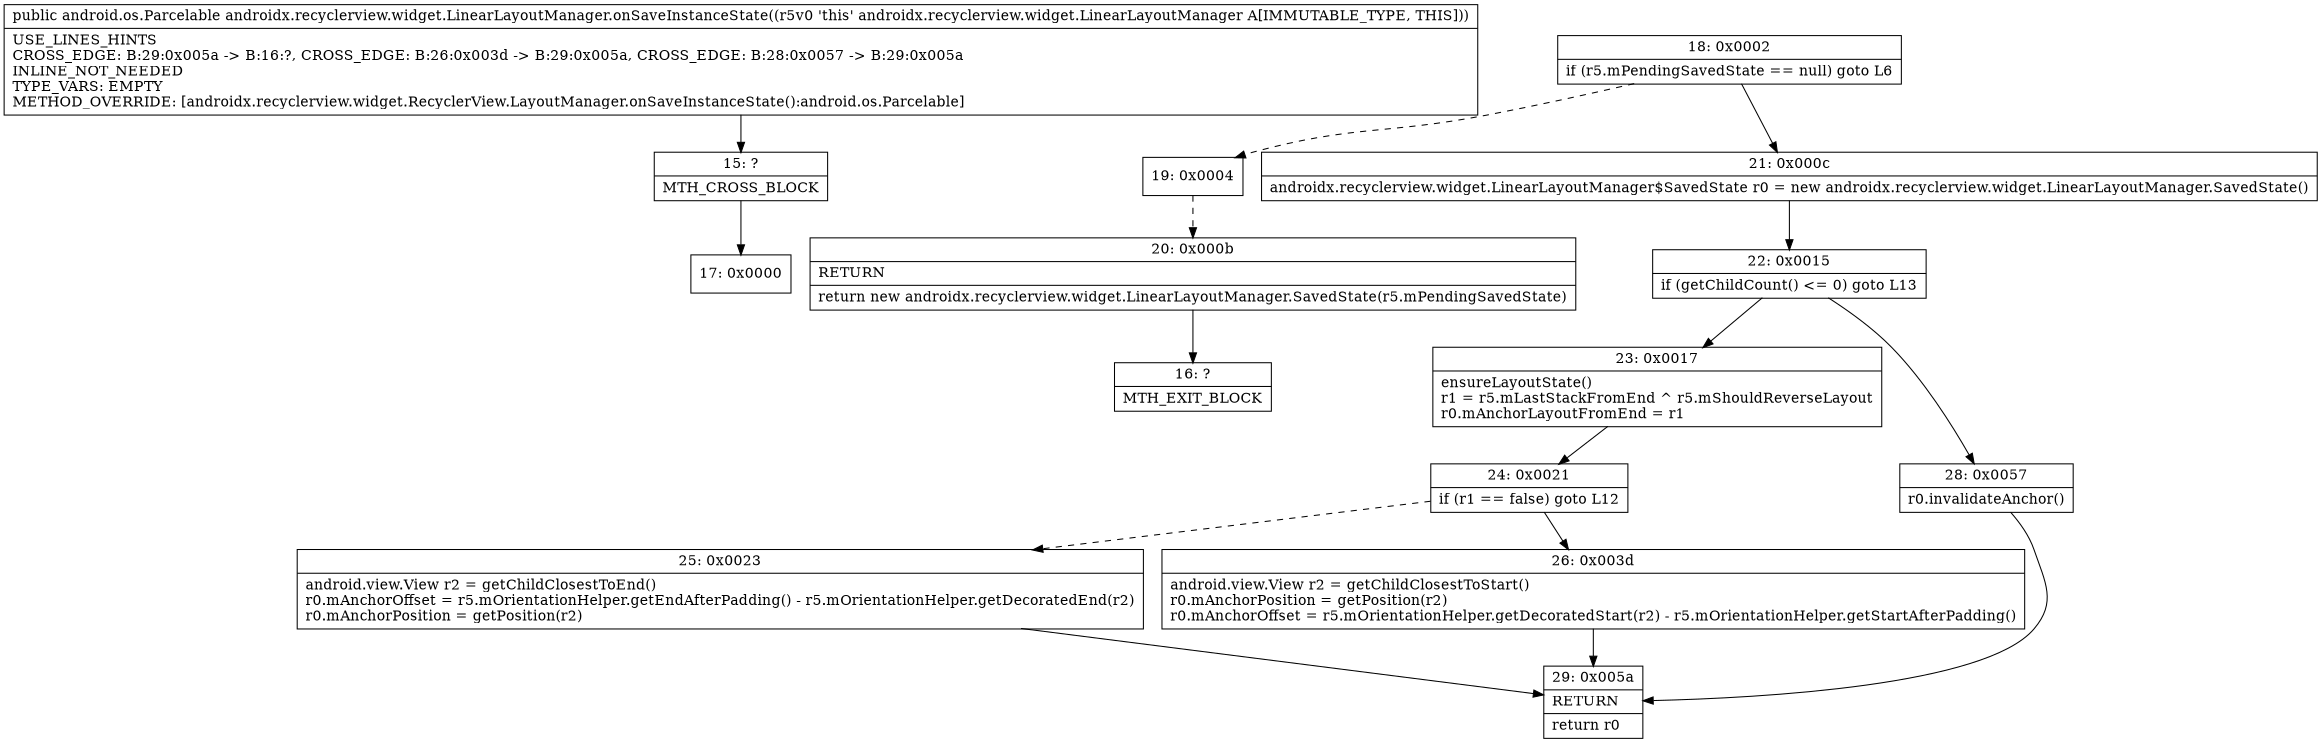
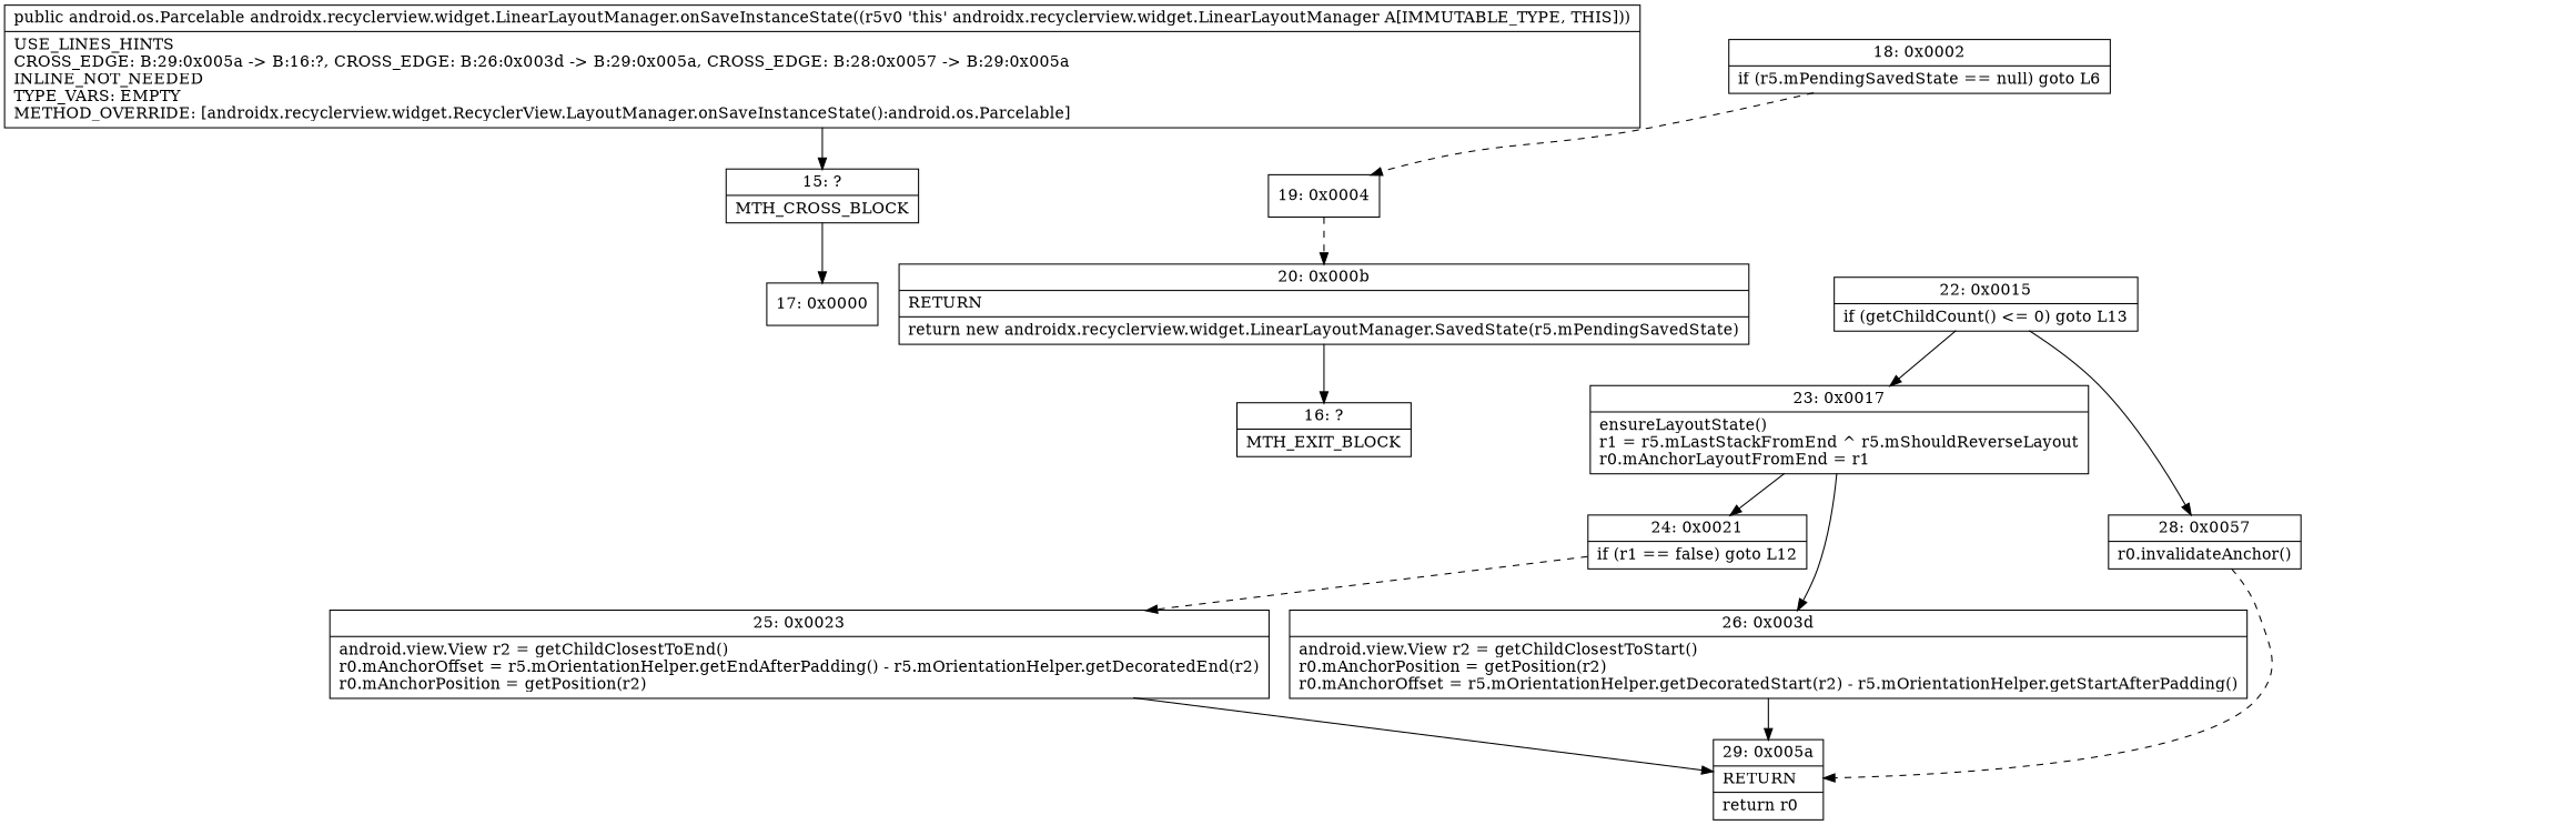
  digraph {
    node [shape=record]
    n1 [label="{15\:\ ?|MTH_CROSS_BLOCK\l}"]
    n2 [label="{17\:\ 0x0000}"]
    n3 [label="{18\:\ 0x0002|if (r5.mPendingSavedState == null) goto L6\l}"]
    n4 [label="{19\:\ 0x0004}"]
-   n5 [label="{21\:\ 0x000c|androidx.recyclerview.widget.LinearLayoutManager$SavedState r0 = new androidx.recyclerview.widget.LinearLayoutManager.SavedState()\l}"]
    n6 [label="{20\:\ 0x000b|RETURN\l|return new androidx.recyclerview.widget.LinearLayoutManager.SavedState(r5.mPendingSavedState)\l}"]
    n7 [label="{22\:\ 0x0015|if (getChildCount() \<= 0) goto L13\l}"]
    n8 [label="{16\:\ ?|MTH_EXIT_BLOCK\l}"]
    n9 [label="{23\:\ 0x0017|ensureLayoutState()\lr1 = r5.mLastStackFromEnd ^ r5.mShouldReverseLayout\lr0.mAnchorLayoutFromEnd = r1\l}"]
    n10 [label="{28\:\ 0x0057|r0.invalidateAnchor()\l}"]
    n11 [label="{24\:\ 0x0021|if (r1 == false) goto L12\l}"]
    n12 [label="{29\:\ 0x005a|RETURN\l|return r0\l}"]
    n13 [label="{25\:\ 0x0023|android.view.View r2 = getChildClosestToEnd()\lr0.mAnchorOffset = r5.mOrientationHelper.getEndAfterPadding() \- r5.mOrientationHelper.getDecoratedEnd(r2)\lr0.mAnchorPosition = getPosition(r2)\l}"]
    n14 [label="{26\:\ 0x003d|android.view.View r2 = getChildClosestToStart()\lr0.mAnchorPosition = getPosition(r2)\lr0.mAnchorOffset = r5.mOrientationHelper.getDecoratedStart(r2) \- r5.mOrientationHelper.getStartAfterPadding()\l}"]
    n15 [label="{public android.os.Parcelable androidx.recyclerview.widget.LinearLayoutManager.onSaveInstanceState((r5v0 'this' androidx.recyclerview.widget.LinearLayoutManager A[IMMUTABLE_TYPE, THIS]))  | USE_LINES_HINTS\lCROSS_EDGE: B:29:0x005a \-\> B:16:?, CROSS_EDGE: B:26:0x003d \-\> B:29:0x005a, CROSS_EDGE: B:28:0x0057 \-\> B:29:0x005a\lINLINE_NOT_NEEDED\lTYPE_VARS: EMPTY\lMETHOD_OVERRIDE: [androidx.recyclerview.widget.RecyclerView.LayoutManager.onSaveInstanceState():android.os.Parcelable]\l}"]
    n1 -> n2
    n3 -> n4 [style=dashed]
-   n3 -> n5
    n4 -> n6 [style=dashed]
-   n5 -> n7
    n6 -> n8
    n7 -> n9 [style=solid]
    n7 -> n10
    n9 -> n11
-   n10 -> n12
+   n10 -> n12 [style=dashed]
    n11 -> n13 [style=dashed]
-   n11 -> n14
+   n9 -> n14
    n13 -> n12
    n14 -> n12
    n15 -> n1
  }
